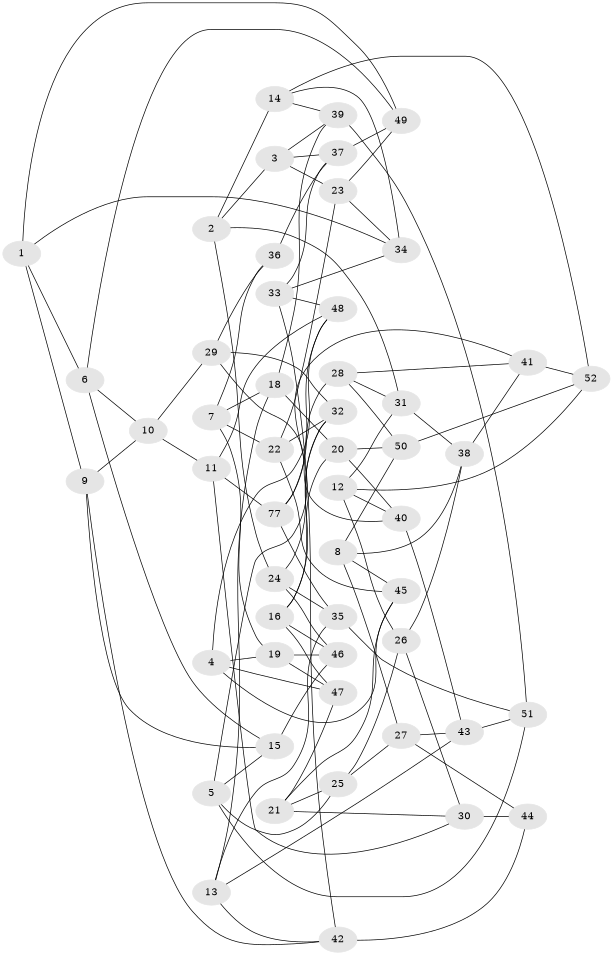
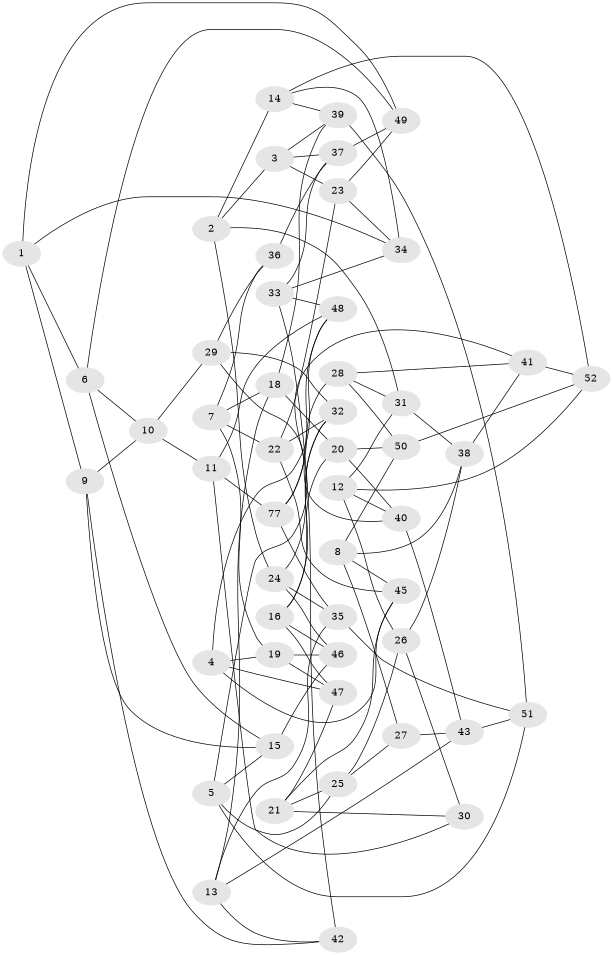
  graph {
    rankdir=LR
    node [color=gray90 style=filled]
    1
    6
    9
    34
    49
    15
    10
    42
    2
    3
    14
    24
    31
    23
    37
    39
    52
    35
    46
    32
    38
    51
    4
    19
    45
    47
    48
    5
    25
    41
    27
    26
    11
    29
    7
    18
    22
    36
    20
    8
    50
    43
-   44
    n44 [label=77]
    30
    40
    28
    12
    13
    16
    21
    33
    1 -- 6
    1 -- 9
    1 -- 34
    1 -- 49
    6 -- 49
    6 -- 15
    6 -- 10
    9 -- 15
    9 -- 10
    9 -- 42
    15 -- 46
    10 -- 11
    10 -- 29
-   42 -- 44
    2 -- 3
    2 -- 14
    2 -- 24
    2 -- 31
    3 -- 23
    3 -- 37
    3 -- 39
    14 -- 34
    14 -- 39
    14 -- 52
    24 -- 35
    24 -- 46
    24 -- 32
    31 -- 38
    23 -- 34
    23 -- 49
    37 -- 49
    39 -- 51
    35 -- 51
    38 -- 41
    4 -- 19
    4 -- 45
    4 -- 47
    4 -- 48
    19 -- 46
    19 -- 47
    5 -- 15
    5 -- 51
    5 -- 25
    5 -- 41
    25 -- 27
    25 -- 26
    41 -- 52
    27 -- 43
-   27 -- 44
    26 -- 38
    26 -- 30
    11 -- 48
    11 -- n44
    11 -- 30
    29 -- 32
    29 -- 36
    29 -- 40
    7 -- 19
    7 -- 18
    7 -- 22
    7 -- 36
    18 -- 39
    18 -- 20
    22 -- 23
    22 -- 32
    22 -- 45
    36 -- 37
    20 -- 50
    20 -- 40
    8 -- 38
    8 -- 45
    8 -- 27
    8 -- 50
    50 -- 52
    43 -- 51
    n44 -- 35
    n44 -- 48
    n44 -- 28
-   30 -- 44
    40 -- 43
    28 -- 31
    28 -- 41
    28 -- 50
    12 -- 31
    12 -- 52
    12 -- 26
    12 -- 40
    13 -- 42
    13 -- 35
    13 -- 18
    13 -- 43
    16 -- 46
    16 -- 32
    16 -- 47
    16 -- 20
    21 -- 45
    21 -- 47
    21 -- 25
    21 -- 30
    33 -- 34
    33 -- 42
    33 -- 37
    33 -- 48
  }
